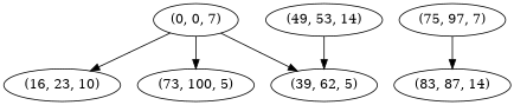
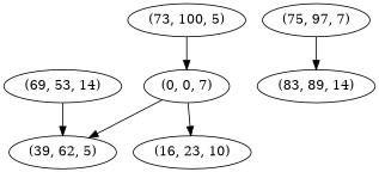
  digraph {
    n1 [label="(0, 0, 7)"]
    "(16, 23, 10)"
    "(39, 62, 5)"
    "(73, 100, 5)"
-   "(49, 53, 14)"
+   "(49, 53, 14)" [label="(69, 53, 14)"]
    "(75, 97, 7)"
-   "(83, 89, 14)" [label="(83, 87, 14)"]
+   "(83, 89, 14)"
    n1 -> "(16, 23, 10)"
    n1 -> "(39, 62, 5)"
-   n1 -> "(73, 100, 5)"
+   "(73, 100, 5)" -> n1
    "(49, 53, 14)" -> "(39, 62, 5)"
    "(75, 97, 7)" -> "(83, 89, 14)"
  }
